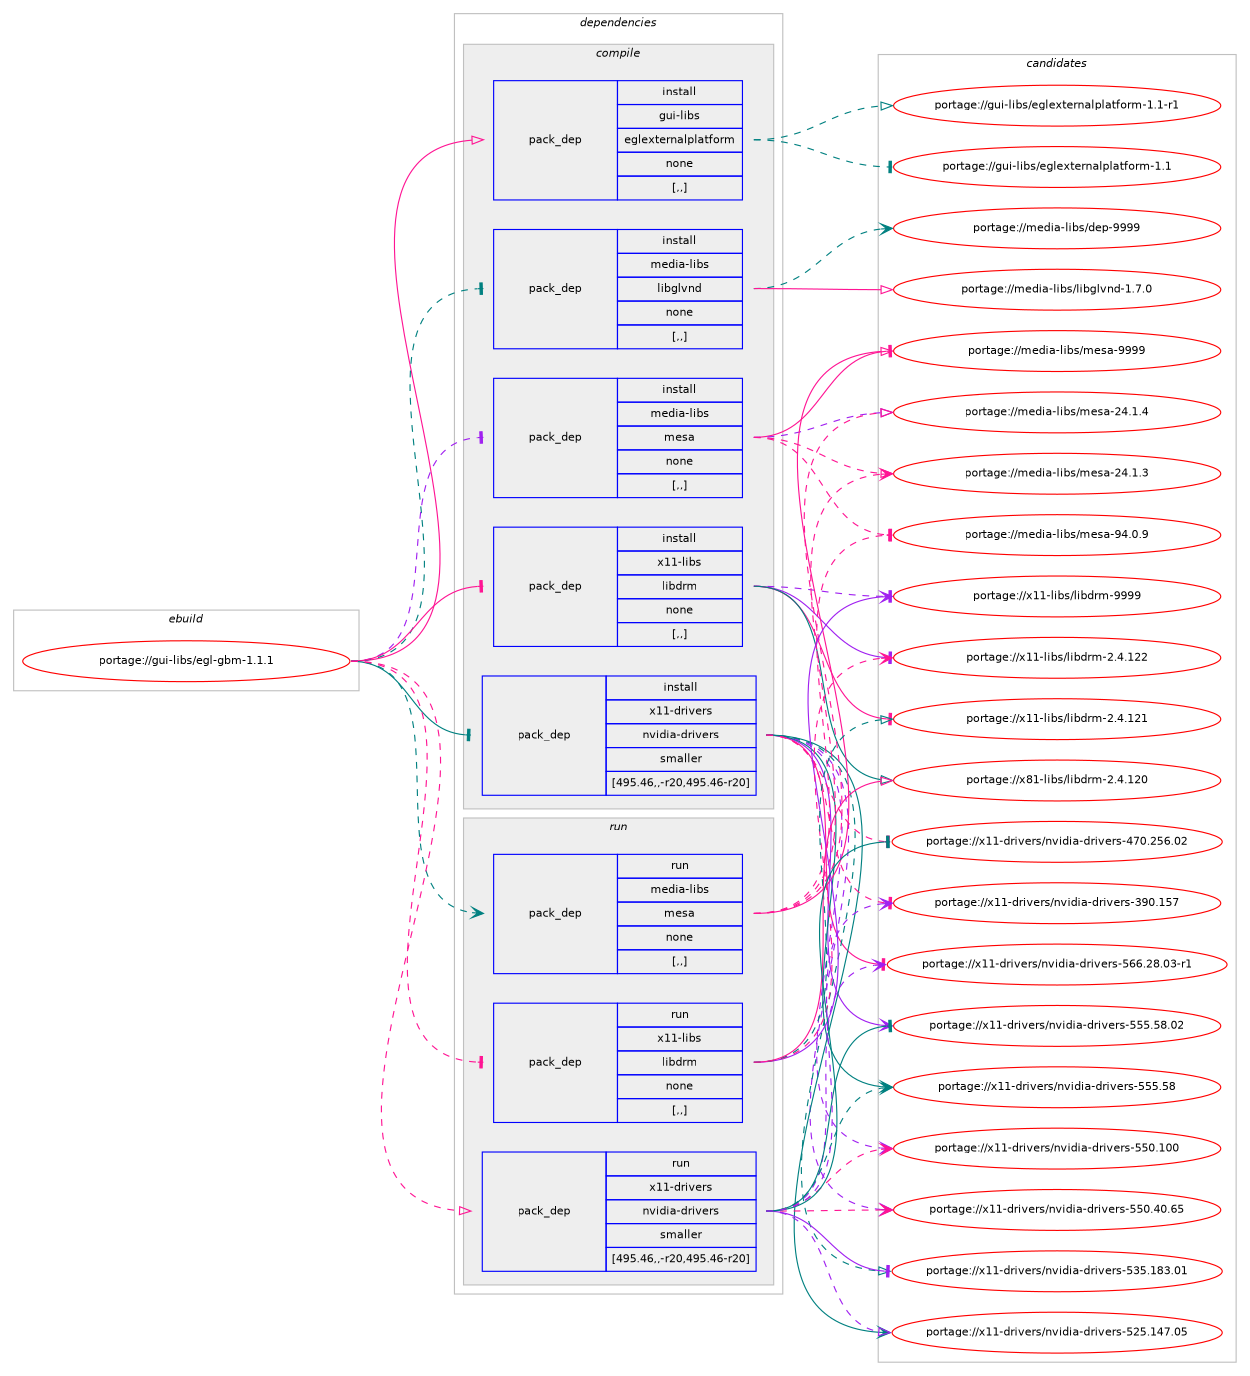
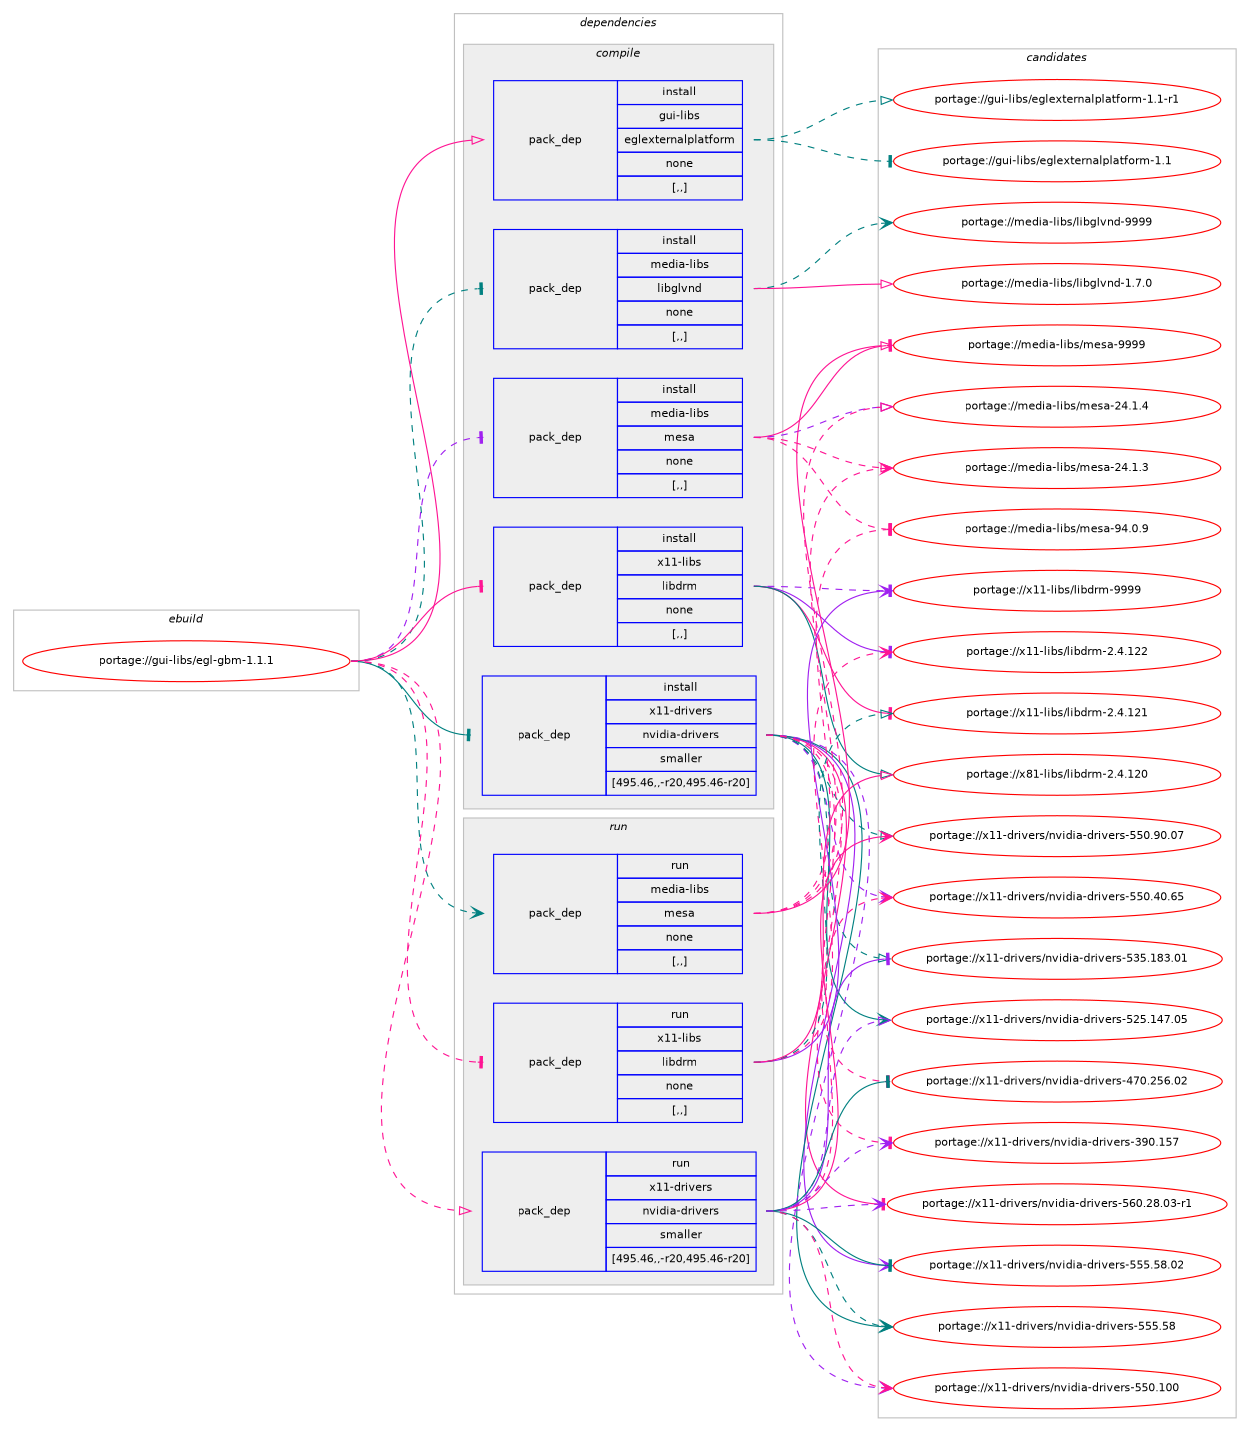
  digraph {
    compound=true
    concentrate=true
    fontname=Helvetica
    fontsize=10
    newrank=true
    rankdir=LR
    ranksep=1.5
    node [color=red fontname=Helvetica fontsize=10]
    edge [arrowhead=tee color=deeppink headport=w style=dashed tailport=e weight=100]
    n1 [label="portage://gui-libs/egl-gbm-1.1.1" width=4]
    n2 [color=blue label=<<TABLE BORDER="0" CELLBORDER="1" CELLSPACING="0" CELLPADDING="4" WIDTH="220"><TR><TD ROWSPAN="6" CELLPADDING="30">pack_dep</TD></TR><TR><TD WIDTH="110">install</TD></TR><TR><TD>gui-libs</TD></TR><TR><TD>eglexternalplatform</TD></TR><TR><TD>none</TD></TR><TR><TD>[,,]</TD></TR></TABLE>> shape=none]
    n3 [color=blue label=<<TABLE BORDER="0" CELLBORDER="1" CELLSPACING="0" CELLPADDING="4" WIDTH="220"><TR><TD ROWSPAN="6" CELLPADDING="30">pack_dep</TD></TR><TR><TD WIDTH="110">install</TD></TR><TR><TD>media-libs</TD></TR><TR><TD>libglvnd</TD></TR><TR><TD>none</TD></TR><TR><TD>[,,]</TD></TR></TABLE>> shape=none]
    n4 [color=blue label=<<TABLE BORDER="0" CELLBORDER="1" CELLSPACING="0" CELLPADDING="4" WIDTH="220"><TR><TD ROWSPAN="6" CELLPADDING="30">pack_dep</TD></TR><TR><TD WIDTH="110">install</TD></TR><TR><TD>media-libs</TD></TR><TR><TD>mesa</TD></TR><TR><TD>none</TD></TR><TR><TD>[,,]</TD></TR></TABLE>> shape=none]
    n5 [color=blue label=<<TABLE BORDER="0" CELLBORDER="1" CELLSPACING="0" CELLPADDING="4" WIDTH="220"><TR><TD ROWSPAN="6" CELLPADDING="30">pack_dep</TD></TR><TR><TD WIDTH="110">install</TD></TR><TR><TD>x11-libs</TD></TR><TR><TD>libdrm</TD></TR><TR><TD>none</TD></TR><TR><TD>[,,]</TD></TR></TABLE>> shape=none]
    n6 [color=blue label=<<TABLE BORDER="0" CELLBORDER="1" CELLSPACING="0" CELLPADDING="4" WIDTH="220"><TR><TD ROWSPAN="6" CELLPADDING="30">pack_dep</TD></TR><TR><TD WIDTH="110">install</TD></TR><TR><TD>x11-drivers</TD></TR><TR><TD>nvidia-drivers</TD></TR><TR><TD>smaller</TD></TR><TR><TD>[495.46,,-r20,495.46-r20]</TD></TR></TABLE>> shape=none]
    n7 [color=blue label=<<TABLE BORDER="0" CELLBORDER="1" CELLSPACING="0" CELLPADDING="4" WIDTH="220"><TR><TD ROWSPAN="6" CELLPADDING="30">pack_dep</TD></TR><TR><TD WIDTH="110">run</TD></TR><TR><TD>media-libs</TD></TR><TR><TD>mesa</TD></TR><TR><TD>none</TD></TR><TR><TD>[,,]</TD></TR></TABLE>> shape=none]
    n8 [color=blue label=<<TABLE BORDER="0" CELLBORDER="1" CELLSPACING="0" CELLPADDING="4" WIDTH="220"><TR><TD ROWSPAN="6" CELLPADDING="30">pack_dep</TD></TR><TR><TD WIDTH="110">run</TD></TR><TR><TD>x11-libs</TD></TR><TR><TD>libdrm</TD></TR><TR><TD>none</TD></TR><TR><TD>[,,]</TD></TR></TABLE>> shape=none]
    n9 [color=blue label=<<TABLE BORDER="0" CELLBORDER="1" CELLSPACING="0" CELLPADDING="4" WIDTH="220"><TR><TD ROWSPAN="6" CELLPADDING="30">pack_dep</TD></TR><TR><TD WIDTH="110">run</TD></TR><TR><TD>x11-drivers</TD></TR><TR><TD>nvidia-drivers</TD></TR><TR><TD>smaller</TD></TR><TR><TD>[495.46,,-r20,495.46-r20]</TD></TR></TABLE>> shape=none]
    n10 [label="portage://gui-libs/eglexternalplatform-1.1-r1" width=4]
    n11 [label="portage://gui-libs/eglexternalplatform-1.1" width=4]
-   n12 [label="portage://media-libs/dep-9999" width=4]
+   n12 [label="portage://media-libs/libglvnd-9999" width=4]
    n13 [label="portage://media-libs/libglvnd-1.7.0" width=4]
    n14 [label="portage://media-libs/mesa-9999" width=4]
    n15 [label="portage://media-libs/mesa-24.1.4" width=4]
    n16 [label="portage://media-libs/mesa-24.1.3" width=4]
    n17 [label="portage://media-libs/mesa-94.0.9" width=4]
    n18 [label="portage://x11-libs/libdrm-9999" width=4]
    n19 [label="portage://x11-libs/libdrm-2.4.122" width=4]
    n20 [label="portage://x11-libs/libdrm-2.4.121" width=4]
    n21 [label="portage://x81-libs/libdrm-2.4.120" width=4]
-   n22 [label="portage://x11-drivers/nvidia-drivers-566.28.03-r1" width=4]
+   n22 [label="portage://x11-drivers/nvidia-drivers-560.28.03-r1" width=4]
    n23 [label="portage://x11-drivers/nvidia-drivers-555.58.02" width=4]
    n24 [label="portage://x11-drivers/nvidia-drivers-555.58" width=4]
    n25 [label="portage://x11-drivers/nvidia-drivers-550.100" width=4]
+   n26 [label="portage://x11-drivers/nvidia-drivers-550.90.07" width=4]
    n27 [label="portage://x11-drivers/nvidia-drivers-550.40.65" width=4]
    n28 [label="portage://x11-drivers/nvidia-drivers-535.183.01" width=4]
    n29 [label="portage://x11-drivers/nvidia-drivers-525.147.05" width=4]
    n30 [label="portage://x11-drivers/nvidia-drivers-470.256.02" width=4]
    n31 [label="portage://x11-drivers/nvidia-drivers-390.157" width=4]
    subgraph cluster_1 {
      color=gray
      label=<<i>ebuild</i>>
      n1
    }
    subgraph cluster_2 {
      color=gray
      label=<<i>dependencies</i>>
      subgraph cluster_3 {
        color=gray
        fillcolor="#eeeeee"
        label=<<i>compile</i>>
        style=filled
        subgraph sub_4 {
          color=gray
          fillcolor="#eeeeee"
          label=<<i>compile</i>>
          style=filled
          n2
        }
        subgraph sub_5 {
          color=gray
          fillcolor="#eeeeee"
          label=<<i>compile</i>>
          style=filled
          n3
        }
        subgraph sub_6 {
          color=gray
          fillcolor="#eeeeee"
          label=<<i>compile</i>>
          style=filled
          n4
        }
        subgraph sub_7 {
          color=gray
          fillcolor="#eeeeee"
          label=<<i>compile</i>>
          style=filled
          n5
        }
        subgraph sub_8 {
          color=gray
          fillcolor="#eeeeee"
          label=<<i>compile</i>>
          style=filled
          n6
        }
      }
      subgraph cluster_9 {
        color=gray
        fillcolor="#eeeeee"
        label=<<i>compile and run</i>>
        style=filled
      }
      subgraph cluster_10 {
        color=gray
        fillcolor="#eeeeee"
        label=<<i>run</i>>
        style=filled
        subgraph sub_11 {
          color=gray
          fillcolor="#eeeeee"
          label=<<i>run</i>>
          style=filled
          n7
        }
        subgraph sub_12 {
          color=gray
          fillcolor="#eeeeee"
          label=<<i>run</i>>
          style=filled
          n8
        }
        subgraph sub_13 {
          color=gray
          fillcolor="#eeeeee"
          label=<<i>run</i>>
          style=filled
          n9
        }
      }
    }
    subgraph cluster_14 {
      color=gray
      label=<<i>candidates</i>>
      rank=same
      subgraph sub_15 {
        color=black
        label=<<i>candidates</i>>
        nodesep=1
        rank=same
        n10
        n11
      }
      subgraph sub_16 {
        color=black
        label=<<i>candidates</i>>
        nodesep=1
        rank=same
        n12
        n13
      }
      subgraph sub_17 {
        color=black
        label=<<i>candidates</i>>
        nodesep=1
        rank=same
        n14
        n15
        n16
        n17
      }
      subgraph sub_18 {
        color=black
        label=<<i>candidates</i>>
        nodesep=1
        rank=same
        n18
        n19
        n20
        n21
      }
      subgraph sub_19 {
        color=black
        label=<<i>candidates</i>>
        nodesep=1
        rank=same
        n22
        n23
        n24
        n25
+       n26
        n27
        n28
        n29
        n30
        n31
      }
      subgraph sub_20 {
        color=black
        label=<<i>candidates</i>>
        nodesep=1
        rank=same
        n14
        n15
        n16
        n17
      }
      subgraph sub_21 {
        color=black
        label=<<i>candidates</i>>
        nodesep=1
        rank=same
        n18
        n19
        n20
        n21
      }
      subgraph sub_22 {
        color=black
        label=<<i>candidates</i>>
        nodesep=1
        rank=same
        n22
        n23
        n24
        n25
+       n26
        n27
        n28
        n29
        n30
        n31
      }
    }
    n1 -> n2 [arrowhead=onormal style=solid weight=20]
    n1 -> n3 [color=teal weight=20]
    n1 -> n4 [color=purple weight=20]
    n1 -> n5 [style=solid weight=20]
    n1 -> n6 [color=teal style=solid weight=20]
    n1 -> n7 [arrowhead=vee color=teal weight=20]
    n1 -> n8 [weight=20]
    n1 -> n9 [arrowhead=onormal weight=20]
    n2 -> n10 [arrowhead=onormal color=teal]
    n2 -> n11 [color=teal]
    n3 -> n12 [arrowhead=vee color=teal]
    n3 -> n13 [arrowhead=onormal style=solid]
    n4 -> n14 [style=solid]
    n4 -> n15 [arrowhead=onormal color=purple]
    n4 -> n16 [arrowhead=onormal]
    n4 -> n17
    n5 -> n18 [color=purple]
    n5 -> n19 [color=purple style=solid]
    n5 -> n20 [style=solid]
    n5 -> n21 [arrowhead=onormal color=teal style=solid]
    n6 -> n22 [style=solid]
    n6 -> n23 [arrowhead=vee color=purple style=solid]
    n6 -> n24 [arrowhead=vee color=teal style=solid]
    n6 -> n25 [arrowhead=vee color=purple]
+   n6 -> n26 [arrowhead=onormal color=teal]
    n6 -> n27 [arrowhead=vee color=purple]
    n6 -> n28 [arrowhead=onormal color=teal]
    n6 -> n29 [arrowhead=vee color=teal style=solid]
    n6 -> n30
    n6 -> n31
    n7 -> n14 [arrowhead=onormal style=solid]
    n7 -> n15 [arrowhead=onormal]
    n7 -> n16 [arrowhead=vee]
    n7 -> n17
    n8 -> n18 [arrowhead=vee color=purple style=solid]
    n8 -> n19 [arrowhead=vee]
    n8 -> n20 [arrowhead=onormal color=teal]
    n8 -> n21 [arrowhead=onormal style=solid]
    n9 -> n22 [arrowhead=vee color=purple]
    n9 -> n23 [color=teal style=solid]
    n9 -> n24 [arrowhead=vee color=teal]
    n9 -> n25 [arrowhead=vee]
+   n9 -> n26 [arrowhead=vee style=solid]
    n9 -> n27 [arrowhead=vee]
    n9 -> n28 [color=purple style=solid]
    n9 -> n29 [arrowhead=onormal color=purple]
    n9 -> n30 [color=teal style=solid]
    n9 -> n31 [arrowhead=vee color=purple]
  }
